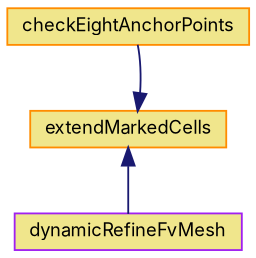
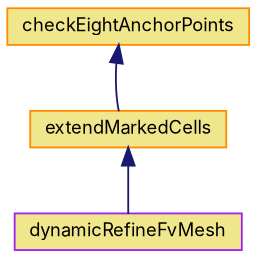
  digraph {
    fontname=Inter
    rankdir=TB
    node [color=darkorange fillcolor=khaki fontname=Inter fontsize=10 shape=record style=filled]
    edge [color=midnightblue dir=back fontname=Inter fontsize=10 labelfontname=Helvetica labelfontsize=10 style=solid]
    n1 [fontcolor=black height=0.2 label=checkEightAnchorPoints width=0.4]
    n2 [height=0.2 label=extendMarkedCells width=0.4]
    n3 [color=purple height=0.2 label=dynamicRefineFvMesh width=0.4]
-   n2 -> n1
+   n1 -> n2
    n2 -> n3
  }
